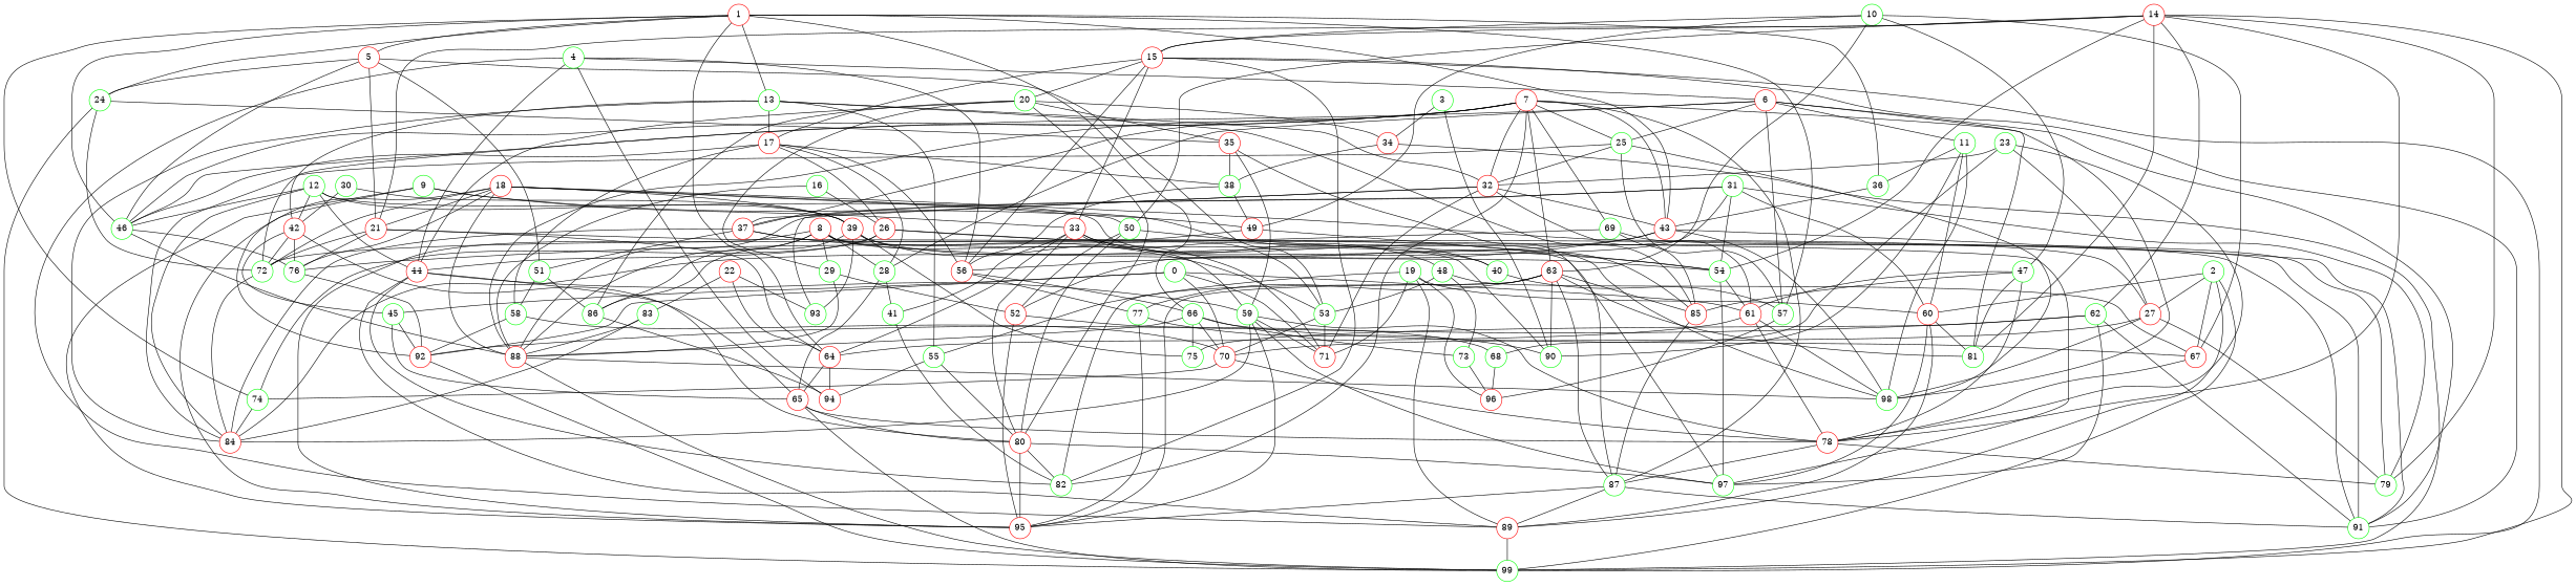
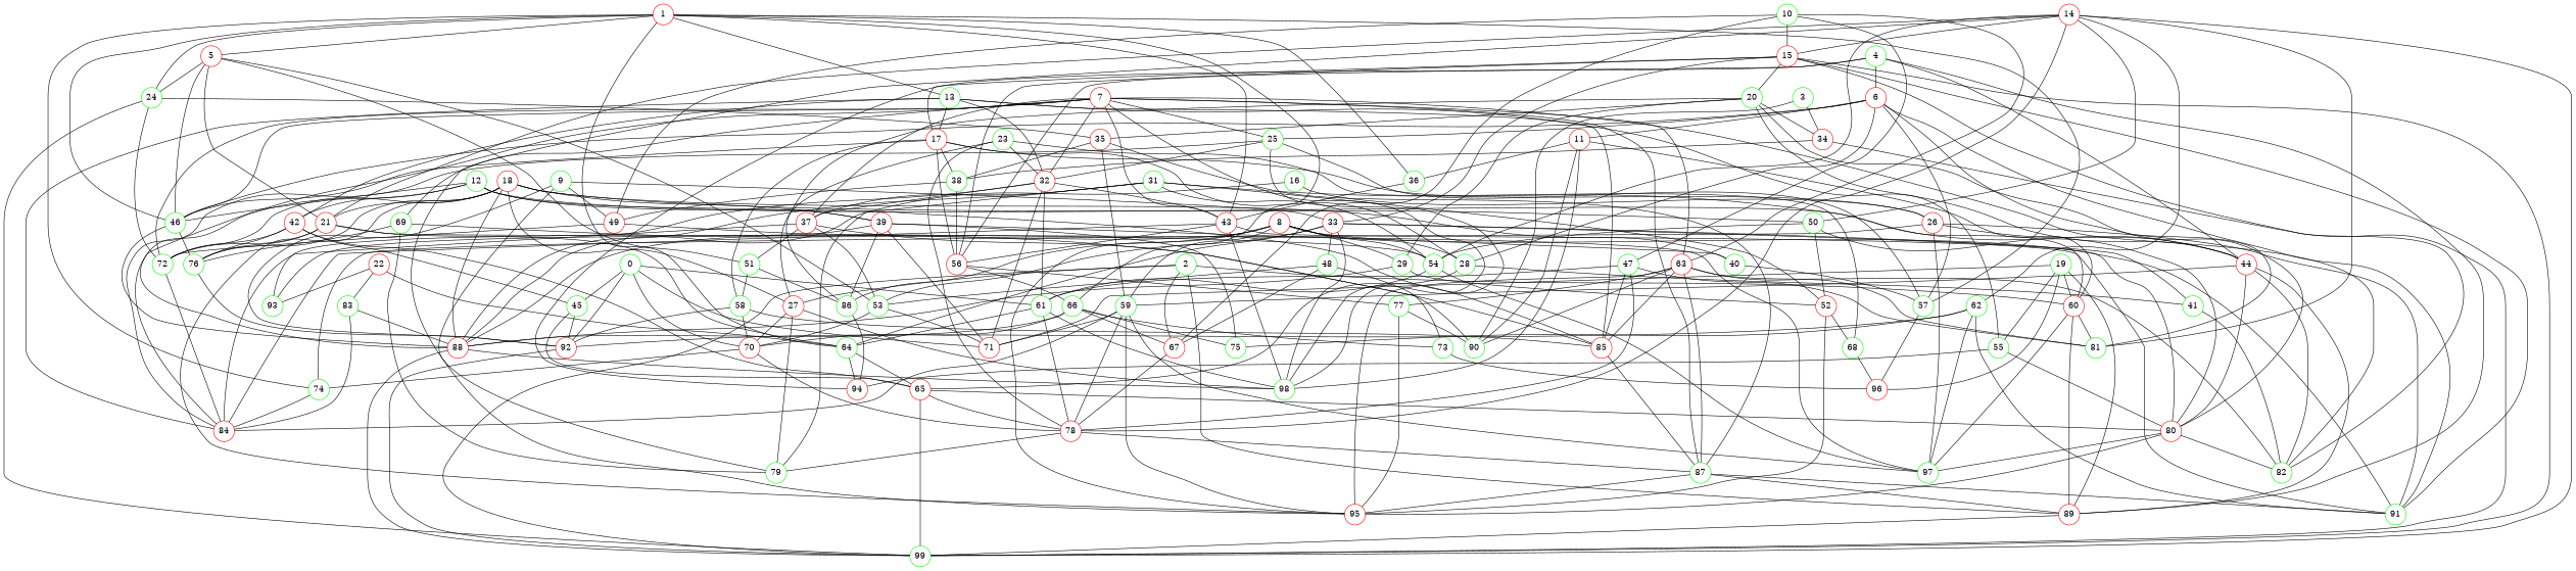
  graph {
    node [color=green fillcolor=white fixedsize=true shape=circle style=filled]
    70 [color=red]
    0
    71 [color=red]
    92 [color=red]
    45
-   61 [color=red]
+   61
    74
    78 [color=red]
    99
    65 [color=red]
-   64 [color=red]
+   64
    98
    84 [color=red]
    87
    79
    89 [color=red]
    91
    95 [color=red]
    80 [color=red]
    97
    82
    94 [color=red]
    1 [color=red]
    66
    36
    43 [color=red]
    5 [color=red]
    24
    46
    57
    13
    67 [color=red]
    88 [color=red]
    73
    75
    56 [color=red]
    51
    21 [color=red]
    53
    72
    35 [color=red]
    76
    96 [color=red]
    85 [color=red]
    32 [color=red]
    17 [color=red]
    55
    42 [color=red]
    77
    90
    86
    58
    38
    59
    49 [color=red]
    54
    37 [color=red]
    93
    26 [color=red]
    28
    44 [color=red]
    41
    2
    27 [color=red]
    60 [color=red]
    81
    3
    34 [color=red]
    4
    6 [color=red]
    25
-   11
+   11 [color=red]
    7 [color=red]
    69
    63 [color=red]
    8 [color=red]
    29
    52 [color=red]
    68
    9
    33 [color=red]
    48
    10
    15 [color=red]
    47
    20
    12
    39 [color=red]
    40
    14 [color=red]
    50
    62
    16
    18 [color=red]
    19
    22 [color=red]
    83
    23
-   30
    31
    70 -- 74
    70 -- 78
    0 -- 70
    0 -- 71
    0 -- 92
    0 -- 45
    0 -- 61
    92 -- 99
    45 -- 92
    45 -- 65
    61 -- 78
    61 -- 64
    61 -- 98
    74 -- 84
    78 -- 87
    78 -- 79
    65 -- 78
    65 -- 99
    65 -- 80
    64 -- 65
    64 -- 94
    87 -- 89
    87 -- 91
    87 -- 95
    89 -- 99
    80 -- 95
    80 -- 97
    80 -- 82
    1 -- 74
    1 -- 64
    1 -- 66
    1 -- 36
    1 -- 43
    1 -- 5
    1 -- 24
    1 -- 46
    1 -- 57
    1 -- 13
    66 -- 70
    66 -- 67
    66 -- 88
    66 -- 73
    66 -- 75
    36 -- 43
    43 -- 98
    43 -- 84
    43 -- 91
    43 -- 56
    5 -- 24
    5 -- 46
    5 -- 51
    5 -- 21
    5 -- 53
    24 -- 99
    24 -- 72
    24 -- 35
    46 -- 88
    46 -- 76
    57 -- 96
    13 -- 84
    13 -- 85
    13 -- 32
    13 -- 17
    13 -- 55
    13 -- 42
    67 -- 78
    88 -- 99
    88 -- 98
    73 -- 96
    56 -- 66
    56 -- 77
    51 -- 86
    51 -- 58
    21 -- 64
    21 -- 97
    21 -- 72
    21 -- 76
    53 -- 70
    53 -- 71
    72 -- 84
    35 -- 87
    35 -- 38
    35 -- 59
    76 -- 92
    85 -- 87
    32 -- 71
    32 -- 61
    32 -- 43
    32 -- 37
    32 -- 93
    17 -- 46
    17 -- 56
    17 -- 58
    17 -- 38
    17 -- 26
    17 -- 28
    55 -- 80
    55 -- 94
    42 -- 45
    42 -- 65
    42 -- 72
    42 -- 76
    77 -- 95
    77 -- 90
    86 -- 94
    58 -- 70
    58 -- 92
+   58 -- 85
    38 -- 56
    38 -- 49
    59 -- 71
    59 -- 78
    59 -- 84
    59 -- 95
    59 -- 97
    49 -- 72
    49 -- 54
    54 -- 61
    54 -- 97
    37 -- 84
    37 -- 51
    37 -- 53
    37 -- 90
    26 -- 74
    26 -- 91
    26 -- 97
    26 -- 44
    28 -- 65
    28 -- 41
    44 -- 89
    44 -- 80
    44 -- 82
    44 -- 59
    41 -- 82
    2 -- 99
    2 -- 89
    2 -- 67
    2 -- 27
    2 -- 60
    27 -- 70
    27 -- 98
    27 -- 79
    60 -- 89
    60 -- 97
    60 -- 81
    3 -- 90
    3 -- 34
    34 -- 99
    34 -- 38
    4 -- 89
    4 -- 94
    4 -- 56
    4 -- 44
    4 -- 6
    6 -- 91
    6 -- 46
    6 -- 57
    6 -- 28
    6 -- 81
    6 -- 25
    6 -- 11
    25 -- 98
    25 -- 84
    25 -- 57
    25 -- 32
    11 -- 98
    11 -- 36
    11 -- 90
    11 -- 60
    7 -- 98
    7 -- 87
    7 -- 82
    7 -- 43
    7 -- 46
    7 -- 88
    7 -- 72
    7 -- 32
    7 -- 37
    7 -- 25
    7 -- 69
    7 -- 63
    69 -- 79
    69 -- 76
    69 -- 85
    63 -- 87
    63 -- 95
    63 -- 82
    63 -- 85
    63 -- 77
    63 -- 90
    63 -- 81
    8 -- 91
    8 -- 95
    8 -- 88
    8 -- 86
    8 -- 59
    8 -- 54
    8 -- 28
    8 -- 29
    29 -- 88
    29 -- 52
    52 -- 95
    52 -- 68
    68 -- 96
    9 -- 92
    9 -- 95
    9 -- 49
    9 -- 33
    33 -- 64
    33 -- 98
    33 -- 80
    33 -- 53
    33 -- 41
    33 -- 48
    48 -- 67
    48 -- 73
    48 -- 53
    10 -- 67
    10 -- 49
    10 -- 63
    10 -- 15
    10 -- 47
    15 -- 99
    15 -- 91
    15 -- 82
    15 -- 56
    15 -- 17
    15 -- 33
    15 -- 20
    47 -- 61
    47 -- 78
    47 -- 85
    47 -- 81
    20 -- 80
    20 -- 35
    20 -- 86
    20 -- 44
    20 -- 34
    20 -- 29
    12 -- 84
    12 -- 46
    12 -- 85
    12 -- 42
    12 -- 44
    12 -- 39
    39 -- 71
    39 -- 75
    39 -- 86
    39 -- 93
    39 -- 40
    40 -- 57
    14 -- 78
    14 -- 99
    14 -- 79
    14 -- 21
    14 -- 54
    14 -- 81
    14 -- 15
    14 -- 50
    14 -- 62
    50 -- 80
    50 -- 54
    50 -- 52
    62 -- 92
    62 -- 91
    62 -- 97
    62 -- 75
    16 -- 88
    16 -- 26
    18 -- 95
    18 -- 88
    18 -- 21
    18 -- 72
    18 -- 76
    18 -- 27
    18 -- 39
    18 -- 40
    18 -- 50
    19 -- 71
    19 -- 89
    19 -- 96
    19 -- 55
    19 -- 60
    22 -- 64
    22 -- 93
    22 -- 83
    83 -- 84
    83 -- 88
    23 -- 78
    23 -- 32
    23 -- 27
    23 -- 68
-   30 -- 42
-   30 -- 39
    31 -- 79
    31 -- 88
    31 -- 54
    31 -- 37
    31 -- 60
    31 -- 52
  }
